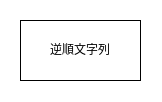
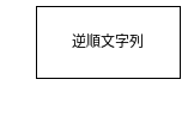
  <mxCell id="0" />
  <mxCell id="1" parent="0" />
- <mxCell id="2" value="逆順文字列" style="whiteSpace=wrap;html=1;" vertex="1" parent="1"><mxGeometry x="20" y="20" width="120" height="60" as="geometry" /></mxCell>
+ <mxCell id="2" value="逆順文字列" style="whiteSpace=wrap;html=1;" vertex="1" parent="1"><mxGeometry x="30" y="5" width="120" height="60" as="geometry" /></mxCell>
